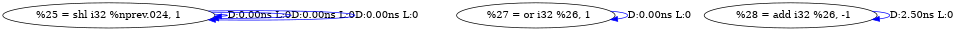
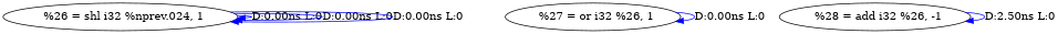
  digraph {
    edge [color=blue]
-   n1 [label="%25 = shl i32 %nprev.024, 1"]
+   n1 [label="  %26 = shl i32 %nprev.024, 1"]
    n2 [label="  %27 = or i32 %26, 1"]
    n3 [label="  %28 = add i32 %26, -1"]
    n1 -> n1 [label="D:0.00ns L:0"]
    n1 -> n1 [label="D:0.00ns L:0"]
    n1 -> n1 [label="D:0.00ns L:0"]
    n2 -> n2 [label="D:0.00ns L:0"]
    n3 -> n3 [label="D:2.50ns L:0"]
  }
